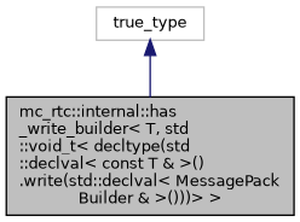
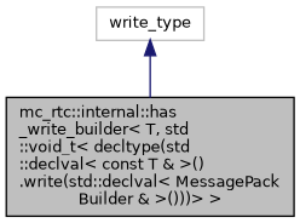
  digraph {
    node [fontname=Helvetica fontsize=10 shape=record style=filled]
    n1 [color=black fillcolor=grey75 fontcolor=black height=0.2 label="mc_rtc::internal::has\l_write_builder\< T, std\l::void_t\< decltype(std\l::declval\< const T & \>()\l.write(std::declval\< MessagePack\lBuilder & \>()))\> \>" width=0.4]
-   n2 [color=grey75 fillcolor=white height=0.2 label=true_type width=0.4]
+   n2 [color=grey75 fillcolor=white height=0.2 label=write_type width=0.4]
    n2 -> n1 [color=midnightblue dir=back fontname=Helvetica fontsize=10 labelfontname=Helvetica labelfontsize=10 style=solid]
  }
